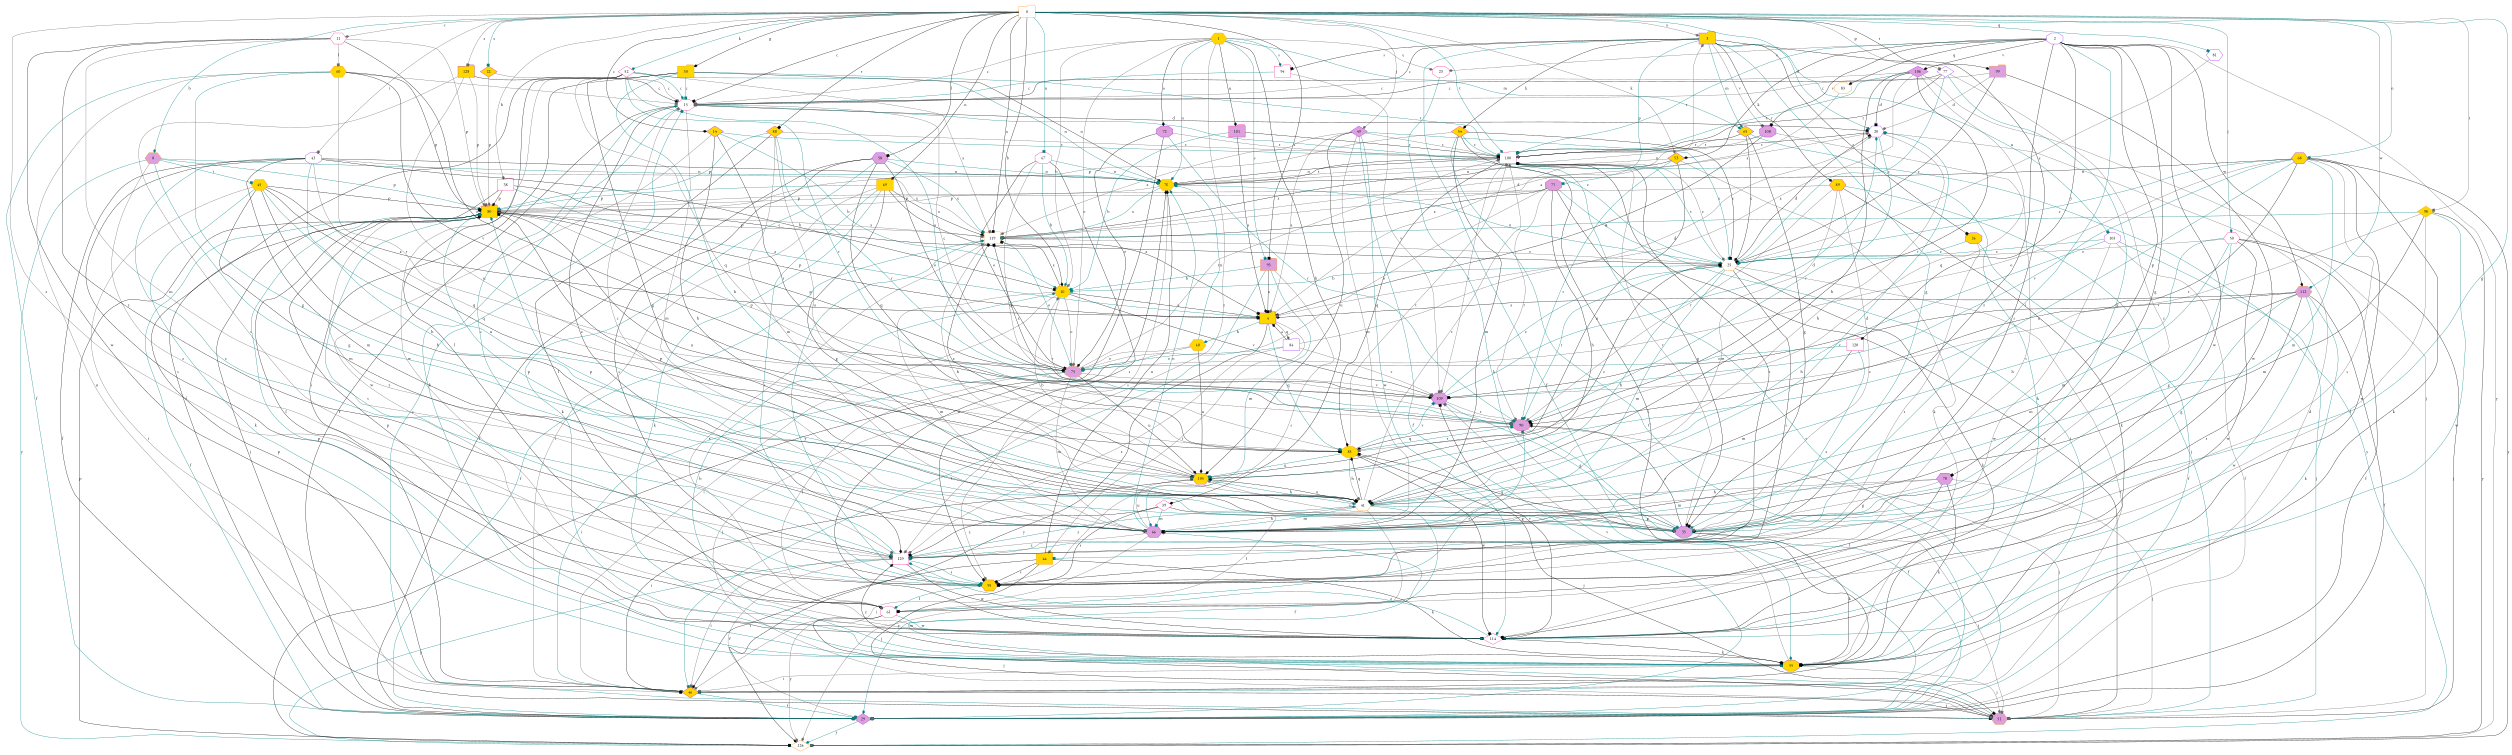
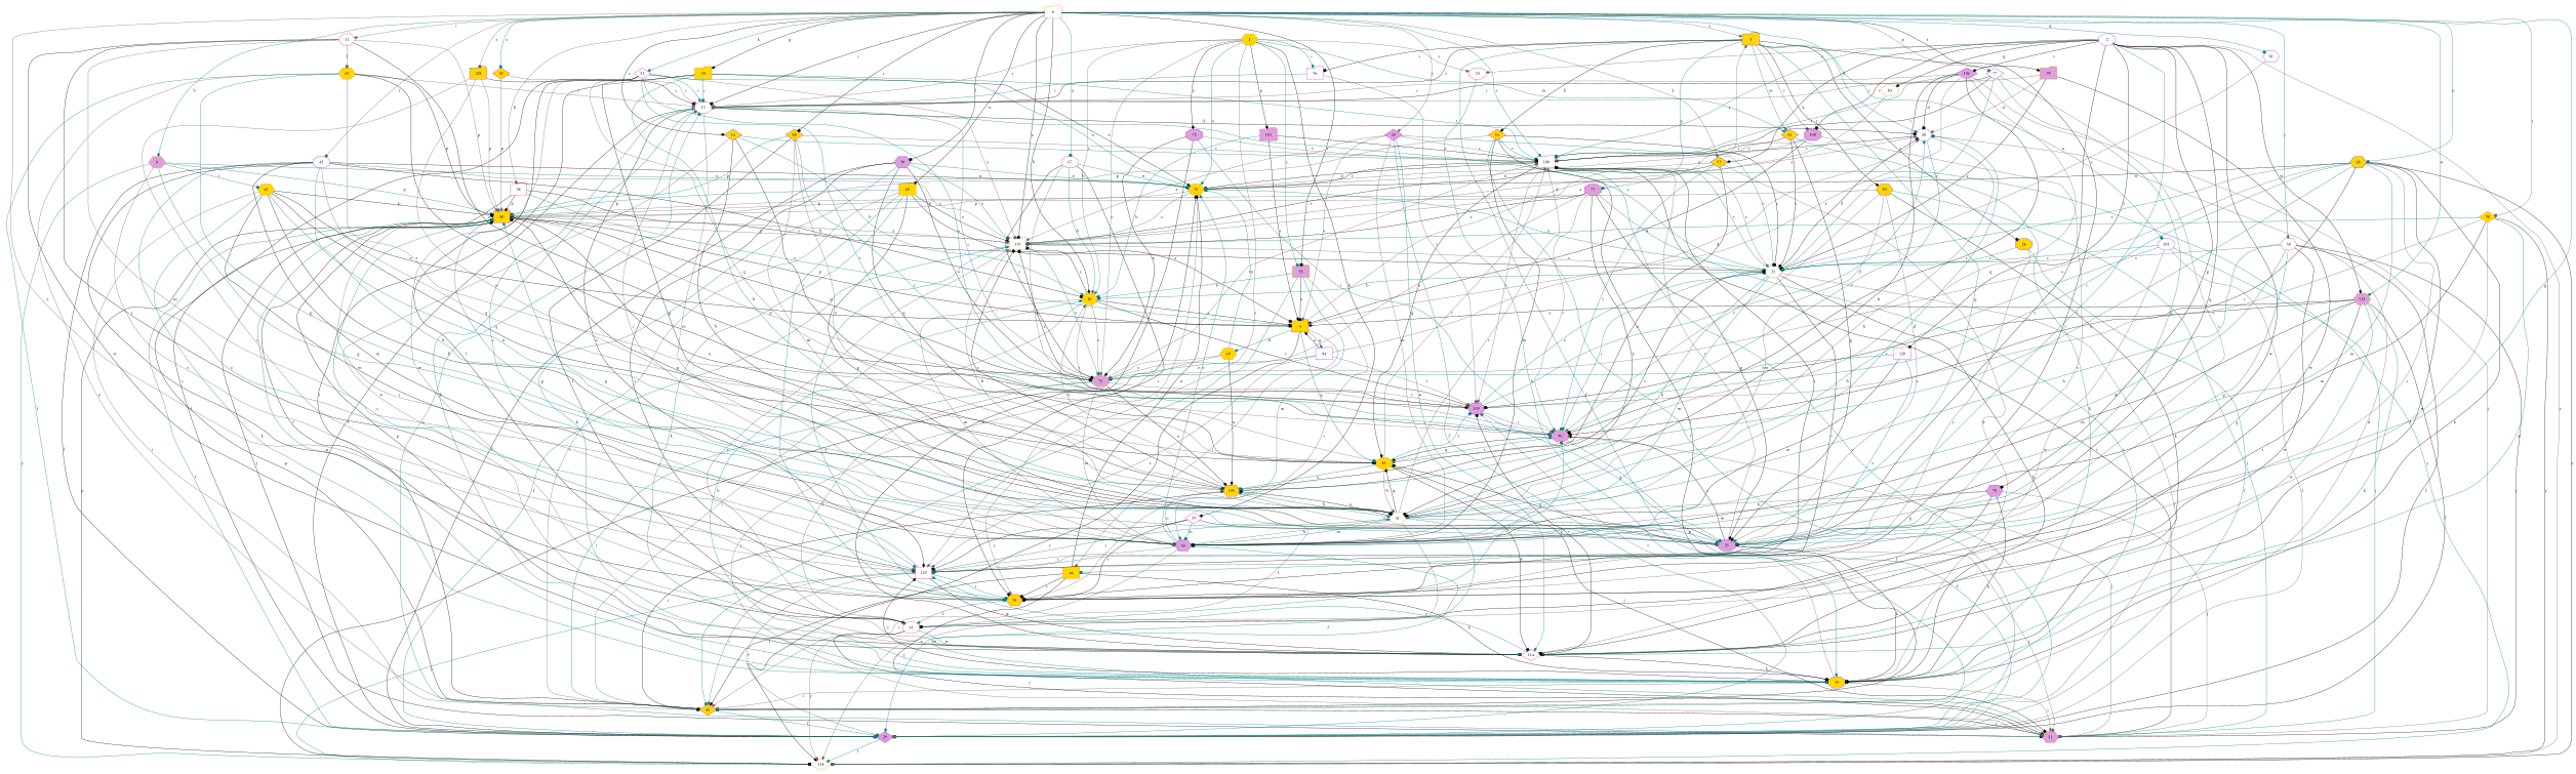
  strict digraph {
    fontname="EB Garamond"
    node [color=deeppink fillcolor=gold fontname="EB Garamond" shape=hexagon style=filled]
    edge [arrowhead=diamond color=black fontname="EB Garamond"]
    0 [color=darkorange fillcolor=white shape=folder]
    3 [color=purple shape=folder]
    8 [color=darkorange fillcolor=plum]
    10 [color=darkorange]
    11 [fillcolor=white]
    14 [color=purple shape=diamond]
    15 [fillcolor=white shape=octagon]
    20 [color=purple fillcolor=white]
    22 [shape=diamond]
    30 [color=darkorange shape=folder]
    35 [color=purple fillcolor=plum shape=octagon]
    38 [fillcolor=white shape=folder]
    43 [color=purple fillcolor=white shape=octagon]
    49 [color=purple fillcolor=plum shape=diamond]
    50 [fillcolor=white]
    52 [fillcolor=white shape=diamond]
    53 [color=purple shape=diamond]
    58 [color=purple fillcolor=plum]
    67 [fillcolor=white shape=octagon]
    68 [color=purple]
    69 [color=darkorange shape=folder]
    77 [color=purple fillcolor=white shape=diamond]
    81 [color=purple fillcolor=white]
    88 [shape=diamond]
    93 [color=darkorange fillcolor=plum shape=folder]
    98 [color=darkorange shape=diamond]
    99 [color=darkorange fillcolor=plum shape=folder]
    100 [fillcolor=white shape=folder]
    112 [color=darkorange fillcolor=plum]
    119 [color=darkorange fillcolor=white shape=folder]
    128 [color=purple shape=folder]
    129 [fillcolor=white shape=folder]
    65 [color=purple shape=diamond]
    94 [fillcolor=white shape=folder]
    108 [color=purple fillcolor=plum shape=octagon]
    24 [color=purple shape=octagon]
    29 [color=purple fillcolor=plum shape=diamond]
    54 [shape=diamond]
    79 [fillcolor=plum shape=octagon]
    89
    95
    103 [color=purple fillcolor=white shape=octagon]
    70 [color=darkorange]
    124 [color=darkorange fillcolor=white shape=diamond]
    80 [shape=folder]
    45 [color=darkorange]
    75 [color=darkorange fillcolor=plum shape=octagon]
    4 [shape=folder]
    46 [shape=diamond]
    66 [color=purple fillcolor=plum]
    90 [fillcolor=plum shape=octagon]
    109 [color=purple fillcolor=plum]
    114 [fillcolor=white shape=diamond]
    60 [color=darkorange]
    41 [color=darkorange fillcolor=white]
    25 [color=darkorange fillcolor=white]
    55 [color=purple shape=octagon]
    85 [color=darkorange shape=octagon]
    51 [color=darkorange fillcolor=plum]
    105
    61 [fillcolor=white shape=octagon]
    1 [color=darkorange]
    23 [fillcolor=white shape=octagon]
    39 [fillcolor=white shape=diamond]
    72 [color=purple fillcolor=plum shape=octagon]
    101 [fillcolor=plum shape=folder]
    2 [color=purple fillcolor=white shape=octagon]
    44 [color=darkorange shape=folder]
    78 [color=purple fillcolor=plum]
    83 [color=darkorange fillcolor=white shape=octagon]
    106 [color=purple fillcolor=plum shape=diamond]
    120 [fillcolor=white shape=folder]
    40 [color=darkorange]
    84 [color=purple fillcolor=white shape=folder]
    0 -> 3 [color=gray40 label=a]
    0 -> 8 [color=teal label=b]
    0 -> 10 [label=b]
    0 -> 11 [color=gray40 label=c]
    0 -> 14 [label=c]
    0 -> 15 [arrowhead=box label=c]
    0 -> 20 [color=teal label=d]
    0 -> 22 [arrowhead=box color=teal label=e]
    0 -> 30 [label=g]
    0 -> 35 [color=teal label=g]
    0 -> 38 [color=gray40 label=h]
    0 -> 43 [arrowhead=box color=gray40 label=i]
    0 -> 49 [color=gray40 label=j]
    0 -> 50 [color=teal label=j]
    0 -> 52 [color=teal label=k]
    0 -> 53 [color=gray40 label=k]
    0 -> 58 [arrowhead=box label=l]
    0 -> 67 [arrowhead=box color=teal label=n]
    0 -> 68 [color=teal label=n]
    0 -> 69 [label=n]
    0 -> 77 [arrowhead=box color=gray40 label=p]
    0 -> 81 [arrowhead=box color=teal label=q]
    0 -> 88 [arrowhead=box label=r]
    0 -> 93 [arrowhead=box label=s]
    0 -> 98 [arrowhead=box color=gray40 label=t]
    0 -> 99 [label=t]
    0 -> 100 [color=teal label=t]
    0 -> 112 [color=teal label=w]
    0 -> 119 [arrowhead=box label=x]
    0 -> 128 [arrowhead=box color=gray40 label=z]
    0 -> 129 [arrowhead=box color=gray40 label=z]
    3 -> 15 [arrowhead=box label=c]
    3 -> 35 [color=teal label=g]
    3 -> 65 [color=teal label=m]
    3 -> 94 [arrowhead=box label=s]
    3 -> 108 [arrowhead=box color=gray40 label=v]
    3 -> 24 [arrowhead=box label=e]
    3 -> 29 [color=teal label=f]
    3 -> 54 [label=k]
    3 -> 79 [arrowhead=box color=teal label=p]
    3 -> 89 [label=r]
    3 -> 95 [arrowhead=box label=s]
    3 -> 103 [arrowhead=box color=teal label=u]
    8 -> 35 [color=teal label=g]
    8 -> 129 [arrowhead=box color=gray40 label=z]
    8 -> 70 [color=teal label=n]
    8 -> 124 [arrowhead=box color=teal label=y]
    8 -> 80 [color=teal label=p]
    8 -> 45 [arrowhead=box color=teal label=i]
    10 -> 119 [arrowhead=box label=x]
    10 -> 75 [color=gray40 label=o]
    10 -> 4 [label=a]
    10 -> 46 [color=gray40 label=i]
    10 -> 66 [arrowhead=box color=gray40 label=m]
    10 -> 90 [color=gray40 label=r]
    10 -> 109 [label=v]
    11 -> 129 [label=z]
    11 -> 80 [color=gray40 label=p]
    11 -> 75 [arrowhead=box label=o]
    11 -> 66 [arrowhead=box color=gray40 label=m]
    11 -> 114 [label=w]
    11 -> 60 [arrowhead=box color=gray40 label=l]
    14 -> 10 [color=teal label=b]
    14 -> 100 [color=teal label=t]
    14 -> 90 [label=r]
    14 -> 114 [color=gray40 label=w]
    14 -> 41 [arrowhead=box label=h]
    15 -> 20 [arrowhead=box label=d]
    15 -> 129 [label=z]
    15 -> 29 [arrowhead=box label=f]
    15 -> 66 [color=gray40 label=m]
    15 -> 25 [color=teal label=e]
    15 -> 55 [color=teal label=k]
    20 -> 100 [label=t]
    20 -> 90 [color=teal label=r]
    20 -> 41 [color=gray40 label=h]
    22 -> 15 [color=gray40 label=c]
    22 -> 80 [color=gray40 label=p]
    30 -> 15 [arrowhead=box color=teal label=c]
    30 -> 35 [label=g]
-   30 -> 100 [arrowhead=box color=teal label=t]
+   30 -> 100 [color=teal label=t]
    30 -> 70 [label=n]
    30 -> 46 [label=i]
    30 -> 41 [arrowhead=box color=teal label=h]
    35 -> 100 [color=gray40 label=t]
    35 -> 80 [color=teal label=p]
    35 -> 90 [label=r]
    35 -> 55 [arrowhead=box label=k]
    35 -> 85 [arrowhead=box label=q]
    35 -> 51 [arrowhead=box color=gray40 label=j]
    35 -> 105 [color=gray40 label=u]
    38 -> 80 [label=p]
    38 -> 4 [color=teal label=a]
    38 -> 25 [arrowhead=box label=e]
    38 -> 51 [arrowhead=box label=j]
    43 -> 10 [arrowhead=box label=b]
    43 -> 119 [color=gray40 label=x]
    43 -> 129 [arrowhead=box color=teal label=z]
    43 -> 29 [label=f]
    43 -> 95 [label=s]
    43 -> 70 [label=n]
    43 -> 66 [label=m]
    43 -> 41 [color=teal label=h]
    43 -> 85 [color=gray40 label=q]
    49 -> 100 [color=gray40 label=t]
    49 -> 119 [color=gray40 label=x]
    49 -> 29 [color=teal label=f]
    49 -> 4 [color=gray40 label=a]
    49 -> 66 [color=gray40 label=m]
    49 -> 114 [color=teal label=w]
    49 -> 25 [arrowhead=box color=teal label=e]
-   49 -> 105 [label=u]
    50 -> 35 [arrowhead=box color=teal label=g]
    50 -> 29 [arrowhead=box label=f]
    50 -> 66 [color=teal label=m]
    50 -> 114 [arrowhead=box label=w]
    50 -> 41 [color=teal label=h]
    50 -> 25 [color=gray40 label=e]
    50 -> 51 [label=j]
    52 -> 15 [color=teal label=c]
    52 -> 119 [arrowhead=box color=gray40 label=x]
    52 -> 29 [label=f]
    52 -> 70 [arrowhead=box color=teal label=n]
    52 -> 75 [arrowhead=box color=teal label=o]
    52 -> 90 [arrowhead=box color=teal label=r]
    52 -> 114 [color=gray40 label=w]
    52 -> 85 [arrowhead=box color=gray40 label=q]
    52 -> 61 [label=l]
    53 -> 119 [label=x]
    53 -> 70 [arrowhead=box color=gray40 label=n]
    53 -> 90 [arrowhead=box color=teal label=r]
    53 -> 55 [color=gray40 label=k]
    53 -> 105 [label=u]
    58 -> 119 [arrowhead=box color=teal label=x]
    58 -> 29 [arrowhead=box label=f]
    58 -> 95 [label=s]
    58 -> 70 [color=teal label=n]
    58 -> 75 [label=o]
    58 -> 55 [arrowhead=box color=teal label=k]
    58 -> 85 [arrowhead=box label=q]
    67 -> 10 [color=teal label=b]
    67 -> 95 [arrowhead=box label=s]
    67 -> 70 [arrowhead=box color=teal label=n]
    67 -> 75 [arrowhead=box label=o]
    67 -> 85 [color=gray40 label=q]
    68 -> 95 [arrowhead=box color=gray40 label=s]
    68 -> 70 [arrowhead=box label=n]
    68 -> 124 [arrowhead=box label=y]
    68 -> 75 [arrowhead=box color=gray40 label=o]
    68 -> 66 [arrowhead=box color=teal label=m]
    68 -> 90 [label=r]
    68 -> 109 [color=teal label=v]
    68 -> 114 [label=w]
    68 -> 25 [color=teal label=e]
    68 -> 55 [label=k]
    68 -> 105 [arrowhead=box color=teal label=u]
    69 -> 35 [label=g]
    69 -> 119 [label=x]
    69 -> 95 [arrowhead=box color=teal label=s]
    69 -> 80 [color=teal label=p]
    69 -> 4 [arrowhead=box label=a]
    69 -> 46 [color=gray40 label=i]
    69 -> 55 [arrowhead=box color=teal label=k]
    77 -> 15 [label=c]
    77 -> 35 [color=teal label=g]
    77 -> 100 [arrowhead=box label=t]
    77 -> 129 [color=gray40 label=z]
    77 -> 25 [color=teal label=e]
    81 -> 25 [arrowhead=box color=gray40 label=e]
    88 -> 100 [arrowhead=box color=gray40 label=t]
    88 -> 80 [arrowhead=box color=teal label=p]
    88 -> 66 [arrowhead=box color=gray40 label=m]
    88 -> 90 [color=teal label=r]
    88 -> 105 [arrowhead=box color=gray40 label=u]
    88 -> 61 [label=l]
    93 -> 10 [color=teal label=b]
    93 -> 95 [arrowhead=box color=gray40 label=s]
    93 -> 4 [arrowhead=box label=a]
    93 -> 46 [arrowhead=box color=teal label=i]
    93 -> 66 [color=teal label=m]
    98 -> 119 [arrowhead=box color=teal label=x]
    98 -> 124 [label=y]
    98 -> 66 [arrowhead=box label=m]
    98 -> 109 [color=gray40 label=v]
    98 -> 114 [color=teal label=w]
    98 -> 61 [color=gray40 label=l]
    99 -> 15 [color=gray40 label=c]
    99 -> 20 [color=gray40 label=d]
    99 -> 114 [arrowhead=box label=w]
    99 -> 25 [arrowhead=box label=e]
    100 -> 70 [label=n]
    100 -> 124 [arrowhead=box color=teal label=y]
    100 -> 109 [color=gray40 label=v]
    100 -> 25 [color=gray40 label=e]
    100 -> 85 [label=q]
    112 -> 35 [color=teal label=g]
    112 -> 29 [arrowhead=box label=f]
    112 -> 95 [arrowhead=box label=s]
    112 -> 4 [label=a]
    112 -> 66 [label=m]
    112 -> 109 [arrowhead=box label=v]
    112 -> 114 [color=teal label=w]
    112 -> 55 [arrowhead=box color=teal label=k]
    119 -> 20 [color=gray40 label=d]
    119 -> 29 [arrowhead=box color=teal label=f]
    119 -> 80 [color=gray40 label=p]
    119 -> 75 [color=teal label=o]
    119 -> 41 [arrowhead=box color=gray40 label=h]
    119 -> 25 [color=gray40 label=e]
    128 -> 15 [label=c]
    128 -> 95 [color=gray40 label=s]
    128 -> 80 [arrowhead=box color=gray40 label=p]
    128 -> 105 [arrowhead=box color=gray40 label=u]
    129 -> 15 [color=teal label=c]
    129 -> 29 [arrowhead=box color=gray40 label=f]
    129 -> 95 [arrowhead=box color=teal label=s]
    129 -> 124 [arrowhead=box color=teal label=y]
    129 -> 46 [arrowhead=box color=gray40 label=i]
    129 -> 114 [arrowhead=box label=w]
    65 -> 35 [arrowhead=box label=g]
    65 -> 100 [label=t]
    65 -> 25 [label=e]
    65 -> 55 [arrowhead=box color=teal label=k]
    94 -> 15 [arrowhead=box color=teal label=c]
    94 -> 109 [arrowhead=box color=gray40 label=v]
    108 -> 100 [color=gray40 label=t]
    108 -> 95 [color=gray40 label=s]
    108 -> 70 [arrowhead=box color=gray40 label=n]
    108 -> 4 [arrowhead=box label=a]
    24 -> 29 [color=teal label=f]
    24 -> 95 [arrowhead=box color=gray40 label=s]
    24 -> 25 [color=teal label=e]
    29 -> 100 [arrowhead=box color=teal label=t]
    29 -> 124 [color=teal label=y]
    54 -> 100 [color=teal label=t]
    54 -> 29 [arrowhead=box color=teal label=f]
    54 -> 80 [arrowhead=box color=gray40 label=p]
    54 -> 46 [arrowhead=box label=i]
    54 -> 66 [label=m]
    54 -> 25 [arrowhead=box label=e]
    79 -> 35 [label=g]
    79 -> 119 [label=x]
    79 -> 80 [color=gray40 label=p]
    79 -> 75 [color=gray40 label=o]
    79 -> 46 [arrowhead=box color=teal label=i]
    79 -> 90 [color=gray40 label=r]
    79 -> 41 [arrowhead=box label=h]
    89 -> 129 [color=gray40 label=z]
    89 -> 80 [color=gray40 label=p]
    89 -> 66 [color=gray40 label=m]
    89 -> 90 [color=gray40 label=r]
    89 -> 55 [label=k]
    89 -> 51 [arrowhead=box color=teal label=j]
    95 -> 100 [label=t]
    95 -> 119 [color=teal label=x]
    95 -> 61 [color=teal label=l]
    103 -> 29 [arrowhead=box color=gray40 label=f]
    103 -> 114 [color=gray40 label=w]
    103 -> 41 [color=teal label=h]
    103 -> 25 [color=teal label=e]
    103 -> 51 [arrowhead=box color=teal label=j]
    70 -> 100 [arrowhead=box label=t]
    70 -> 119 [arrowhead=box color=teal label=x]
    70 -> 95 [color=gray40 label=s]
    70 -> 80 [arrowhead=box color=gray40 label=p]
    124 -> 80 [label=p]
    80 -> 119 [color=gray40 label=x]
    80 -> 129 [arrowhead=box color=gray40 label=z]
    80 -> 29 [color=teal label=f]
    80 -> 95 [color=teal label=s]
    80 -> 105 [label=u]
    80 -> 61 [label=l]
    45 -> 80 [arrowhead=box label=p]
    45 -> 4 [arrowhead=box label=a]
    45 -> 46 [arrowhead=box color=gray40 label=i]
    45 -> 66 [label=m]
    45 -> 41 [arrowhead=box label=h]
    45 -> 55 [arrowhead=box color=teal label=k]
    45 -> 85 [label=q]
    45 -> 105 [arrowhead=box color=teal label=u]
    75 -> 15 [arrowhead=box color=gray40 label=c]
    75 -> 100 [color=gray40 label=t]
    75 -> 80 [arrowhead=box label=p]
    75 -> 46 [color=teal label=i]
    75 -> 66 [color=gray40 label=m]
    75 -> 109 [color=gray40 label=v]
    75 -> 105 [label=u]
    75 -> 61 [arrowhead=box color=gray40 label=l]
    4 -> 3 [color=gray40 label=a]
    4 -> 124 [label=y]
    4 -> 80 [label=p]
    4 -> 85 [arrowhead=box color=teal label=q]
    4 -> 44 [color=gray40 label=i]
    4 -> 40 [color=teal label=h]
    4 -> 84 [color=gray40 label=q]
    46 -> 20 [arrowhead=box color=gray40 label=d]
    46 -> 29 [arrowhead=box color=teal label=f]
    46 -> 80 [label=p]
    46 -> 51 [arrowhead=box label=j]
    66 -> 15 [arrowhead=box color=gray40 label=c]
    66 -> 129 [color=gray40 label=z]
    66 -> 70 [color=teal label=n]
    66 -> 80 [color=teal label=p]
    66 -> 46 [color=gray40 label=i]
    66 -> 41 [color=gray40 label=h]
    66 -> 105 [arrowhead=box color=gray40 label=u]
    90 -> 29 [color=teal label=f]
    90 -> 85 [label=q]
    90 -> 51 [arrowhead=box color=gray40 label=j]
    109 -> 20 [color=teal label=d]
    109 -> 35 [arrowhead=box color=teal label=g]
    109 -> 119 [arrowhead=box label=x]
    109 -> 80 [color=gray40 label=p]
    109 -> 90 [color=gray40 label=r]
    109 -> 25 [arrowhead=box color=teal label=e]
    114 -> 119 [color=gray40 label=x]
    114 -> 129 [color=teal label=z]
    114 -> 70 [label=n]
    114 -> 80 [arrowhead=box label=p]
    114 -> 109 [arrowhead=box label=v]
    114 -> 55 [label=k]
    60 -> 15 [arrowhead=box color=gray40 label=c]
    60 -> 35 [color=teal label=g]
    60 -> 29 [arrowhead=box color=teal label=f]
    60 -> 80 [arrowhead=box label=p]
    60 -> 46 [color=gray40 label=u]
    60 -> 90 [arrowhead=box color=gray40 label=r]
    60 -> 109 [label=v]
    41 -> 20 [color=teal label=d]
    41 -> 35 [color=teal label=g]
    41 -> 100 [color=gray40 label=t]
    41 -> 129 [color=teal label=z]
    41 -> 29 [color=teal label=f]
    41 -> 124 [color=gray40 label=y]
    41 -> 80 [arrowhead=box label=p]
    41 -> 66 [color=teal label=m]
    41 -> 85 [label=q]
    41 -> 105 [label=u]
    25 -> 10 [arrowhead=box color=teal label=b]
    25 -> 20 [arrowhead=box label=d]
    25 -> 100 [color=teal label=t]
    25 -> 29 [color=gray40 label=f]
    25 -> 95 [arrowhead=box label=s]
    25 -> 70 [arrowhead=box color=teal label=n]
    25 -> 66 [arrowhead=box color=teal label=m]
    25 -> 90 [color=teal label=r]
    25 -> 41 [color=teal label=h]
    25 -> 55 [arrowhead=box label=k]
    55 -> 10 [color=teal label=b]
    55 -> 129 [label=z]
    55 -> 80 [arrowhead=box color=teal label=p]
    55 -> 46 [color=gray40 label=i]
    55 -> 109 [arrowhead=box color=gray40 label=v]
    55 -> 51 [color=gray40 label=j]
    85 -> 100 [arrowhead=box color=gray40 label=t]
    85 -> 90 [arrowhead=box color=teal label=r]
    85 -> 109 [arrowhead=box color=teal label=v]
    85 -> 114 [arrowhead=box label=w]
    85 -> 41 [arrowhead=box color=gray40 label=h]
    85 -> 51 [arrowhead=box label=j]
    85 -> 105 [arrowhead=box color=teal label=u]
    51 -> 15 [arrowhead=box color=teal label=c]
    51 -> 100 [arrowhead=box label=t]
    51 -> 66 [color=teal label=m]
    105 -> 10 [color=gray40 label=b]
    105 -> 119 [arrowhead=box label=x]
    105 -> 46 [arrowhead=box label=i]
    105 -> 41 [color=teal label=h]
    105 -> 25 [arrowhead=box label=e]
    61 -> 124 [color=gray40 label=y]
    61 -> 90 [arrowhead=box color=teal label=r]
    61 -> 114 [color=teal label=w]
    61 -> 51 [label=j]
    1 -> 10 [color=gray40 label=b]
    1 -> 15 [arrowhead=box color=gray40 label=c]
    1 -> 93 [arrowhead=box color=teal label=s]
    1 -> 129 [color=gray40 label=z]
    1 -> 65 [color=teal label=m]
    1 -> 94 [color=teal label=s]
    1 -> 70 [color=teal label=n]
    1 -> 75 [color=gray40 label=o]
    1 -> 23 [color=gray40 label=e]
    1 -> 39 [label=h]
    1 -> 72 [label=o]
    1 -> 101 [label=u]
    23 -> 55 [color=teal label=k]
    39 -> 35 [arrowhead=box color=gray40 label=g]
    39 -> 129 [arrowhead=box label=z]
    39 -> 95 [label=s]
    39 -> 66 [arrowhead=box color=teal label=m]
    39 -> 61 [arrowhead=box color=gray40 label=l]
    72 -> 100 [arrowhead=box color=gray40 label=t]
    72 -> 124 [arrowhead=box label=y]
    72 -> 75 [label=o]
    72 -> 90 [arrowhead=box color=teal label=r]
    101 -> 10 [color=teal label=b]
    101 -> 100 [arrowhead=box label=t]
    101 -> 4 [label=a]
    2 -> 35 [label=g]
    2 -> 53 [label=k]
    2 -> 100 [color=teal label=t]
    2 -> 112 [label=w]
    2 -> 129 [arrowhead=box label=z]
    2 -> 108 [arrowhead=box label=v]
    2 -> 124 [arrowhead=box color=gray40 label=y]
    2 -> 114 [arrowhead=box label=w]
    2 -> 23 [color=gray40 label=e]
    2 -> 44 [arrowhead=box color=teal label=i]
    2 -> 78 [arrowhead=box label=p]
    2 -> 83 [label=q]
    2 -> 106 [label=v]
    2 -> 120 [label=y]
    44 -> 95 [arrowhead=box label=s]
    44 -> 70 [label=n]
    44 -> 46 [label=i]
    44 -> 55 [arrowhead=box label=k]
    44 -> 51 [label=j]
    78 -> 35 [arrowhead=box color=gray40 label=g]
    78 -> 66 [color=gray40 label=m]
    78 -> 41 [color=gray40 label=h]
    78 -> 55 [label=k]
    78 -> 51 [arrowhead=box color=gray40 label=j]
    78 -> 61 [arrowhead=box label=l]
    83 -> 119 [color=gray40 label=x]
    106 -> 15 [arrowhead=box color=gray40 label=c]
    106 -> 20 [arrowhead=box label=d]
    106 -> 100 [arrowhead=box color=teal label=t]
    106 -> 4 [arrowhead=box color=gray40 label=a]
    106 -> 90 [arrowhead=box label=r]
    106 -> 41 [label=h]
    106 -> 85 [arrowhead=box color=gray40 label=q]
    106 -> 51 [color=gray40 label=j]
    120 -> 129 [arrowhead=box color=teal label=z]
    120 -> 75 [color=teal label=o]
    120 -> 66 [arrowhead=box label=m]
    40 -> 70 [color=teal label=n]
    40 -> 75 [color=gray40 label=o]
    40 -> 51 [arrowhead=box color=gray40 label=j]
    40 -> 105 [label=u]
    84 -> 20 [color=gray40 label=d]
    84 -> 129 [color=gray40 label=z]
    84 -> 75 [color=teal label=o]
    84 -> 4 [label=a]
    84 -> 109 [color=gray40 label=v]
  }
